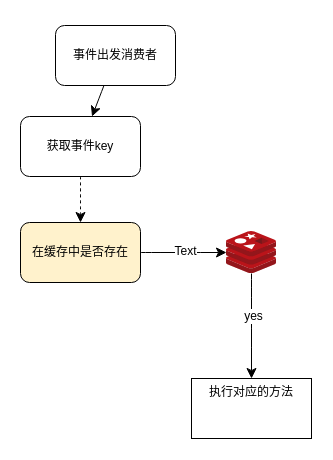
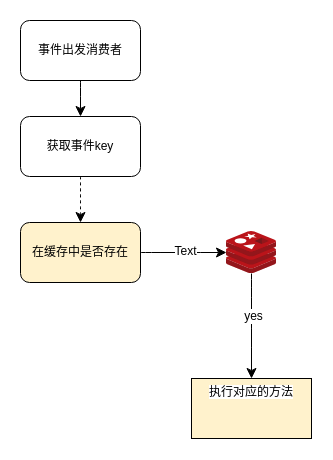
  <mxCell id="0" />
  <mxCell id="1" parent="0" />
  <mxCell id="2" value="" style="edgeStyle=none;curved=1;rounded=0;orthogonalLoop=1;jettySize=auto;html=1;fontSize=12;startSize=8;endSize=8;" edge="1" parent="1" source="3" target="5"><mxGeometry relative="1" as="geometry" /></mxCell>
- <mxCell id="3" value="事件出发消费者" style="rounded=1;whiteSpace=wrap;html=1;" vertex="1" parent="1"><mxGeometry x="55" y="25" width="120" height="60" as="geometry" /></mxCell>
+ <mxCell id="3" value="事件出发消费者" style="rounded=1;whiteSpace=wrap;html=1;" vertex="1" parent="1"><mxGeometry x="20" y="20" width="120" height="60" as="geometry" /></mxCell>
  <mxCell id="4" value="" style="edgeStyle=none;curved=1;rounded=0;orthogonalLoop=1;jettySize=auto;html=1;fontSize=12;startSize=8;endSize=8;dashed=1;" edge="1" parent="1" source="5" target="8"><mxGeometry relative="1" as="geometry" /></mxCell>
  <mxCell id="5" value="获取事件key" style="whiteSpace=wrap;html=1;rounded=1;" vertex="1" parent="1"><mxGeometry x="20" y="116" width="120" height="60" as="geometry" /></mxCell>
  <mxCell id="6" style="edgeStyle=none;curved=1;rounded=0;orthogonalLoop=1;jettySize=auto;html=1;fontSize=12;startSize=8;endSize=8;" edge="1" parent="1" source="8" target="11"><mxGeometry relative="1" as="geometry" /></mxCell>
  <mxCell id="7" value="Text" style="edgeLabel;html=1;align=center;verticalAlign=middle;resizable=0;points=[];fontSize=12;" vertex="1" connectable="0" parent="6"><mxGeometry x="0.023" y="2" relative="1" as="geometry"><mxPoint as="offset" /></mxGeometry></mxCell>
  <mxCell id="8" value="在缓存中是否存在" style="whiteSpace=wrap;html=1;rounded=1;fillColor=#fff2cc;" vertex="1" parent="1"><mxGeometry x="20" y="222" width="120" height="60" as="geometry" /></mxCell>
  <mxCell id="9" value="" style="edgeStyle=none;curved=1;rounded=0;orthogonalLoop=1;jettySize=auto;html=1;fontSize=12;startSize=8;endSize=8;" edge="1" parent="1" source="11" target="12"><mxGeometry relative="1" as="geometry" /></mxCell>
  <mxCell id="10" value="yes" style="edgeLabel;html=1;align=center;verticalAlign=middle;resizable=0;points=[];fontSize=12;" vertex="1" connectable="0" parent="9"><mxGeometry x="-0.2" y="1" relative="1" as="geometry"><mxPoint as="offset" /></mxGeometry></mxCell>
  <mxCell id="11" value="" style="image;sketch=0;aspect=fixed;html=1;points=[];align=center;fontSize=12;image=img/lib/mscae/Cache_Redis_Product.svg;" vertex="1" parent="1"><mxGeometry x="226" y="231" width="50" height="42" as="geometry" /></mxCell>
- <mxCell id="12" value="执行对应的方法" style="whiteSpace=wrap;html=1;verticalAlign=top;labelBackgroundColor=default;sketch=0;" vertex="1" parent="1"><mxGeometry x="191" y="378" width="120" height="60" as="geometry" /></mxCell>
+ <mxCell id="12" value="执行对应的方法" style="whiteSpace=wrap;html=1;verticalAlign=top;labelBackgroundColor=default;sketch=0;fillColor=#fff2cc;" vertex="1" parent="1"><mxGeometry x="191" y="378" width="120" height="60" as="geometry" /></mxCell>
